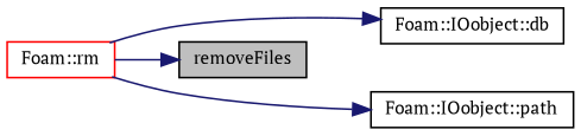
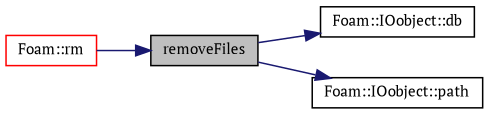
  digraph {
    fontname="PT Serif"
    rankdir=LR
    node [color=black fontname="PT Serif" fontsize=10 shape=record]
    edge [color=midnightblue fontname="PT Serif" fontsize=10 labelfontname=Helvetica labelfontsize=10 style=solid]
    n1 [fillcolor=grey75 fontcolor=black height=0.2 label=removeFiles style=filled width=0.4]
    n2 [height=0.2 label="Foam::IOobject::db" width=0.4]
    n3 [height=0.2 label="Foam::IOobject::path" width=0.4]
    n4 [color=red height=0.2 label="Foam::rm" width=0.4]
-   n4 -> n2
-   n4 -> n3
+   n1 -> n2
+   n1 -> n3
    n4 -> n1
  }
